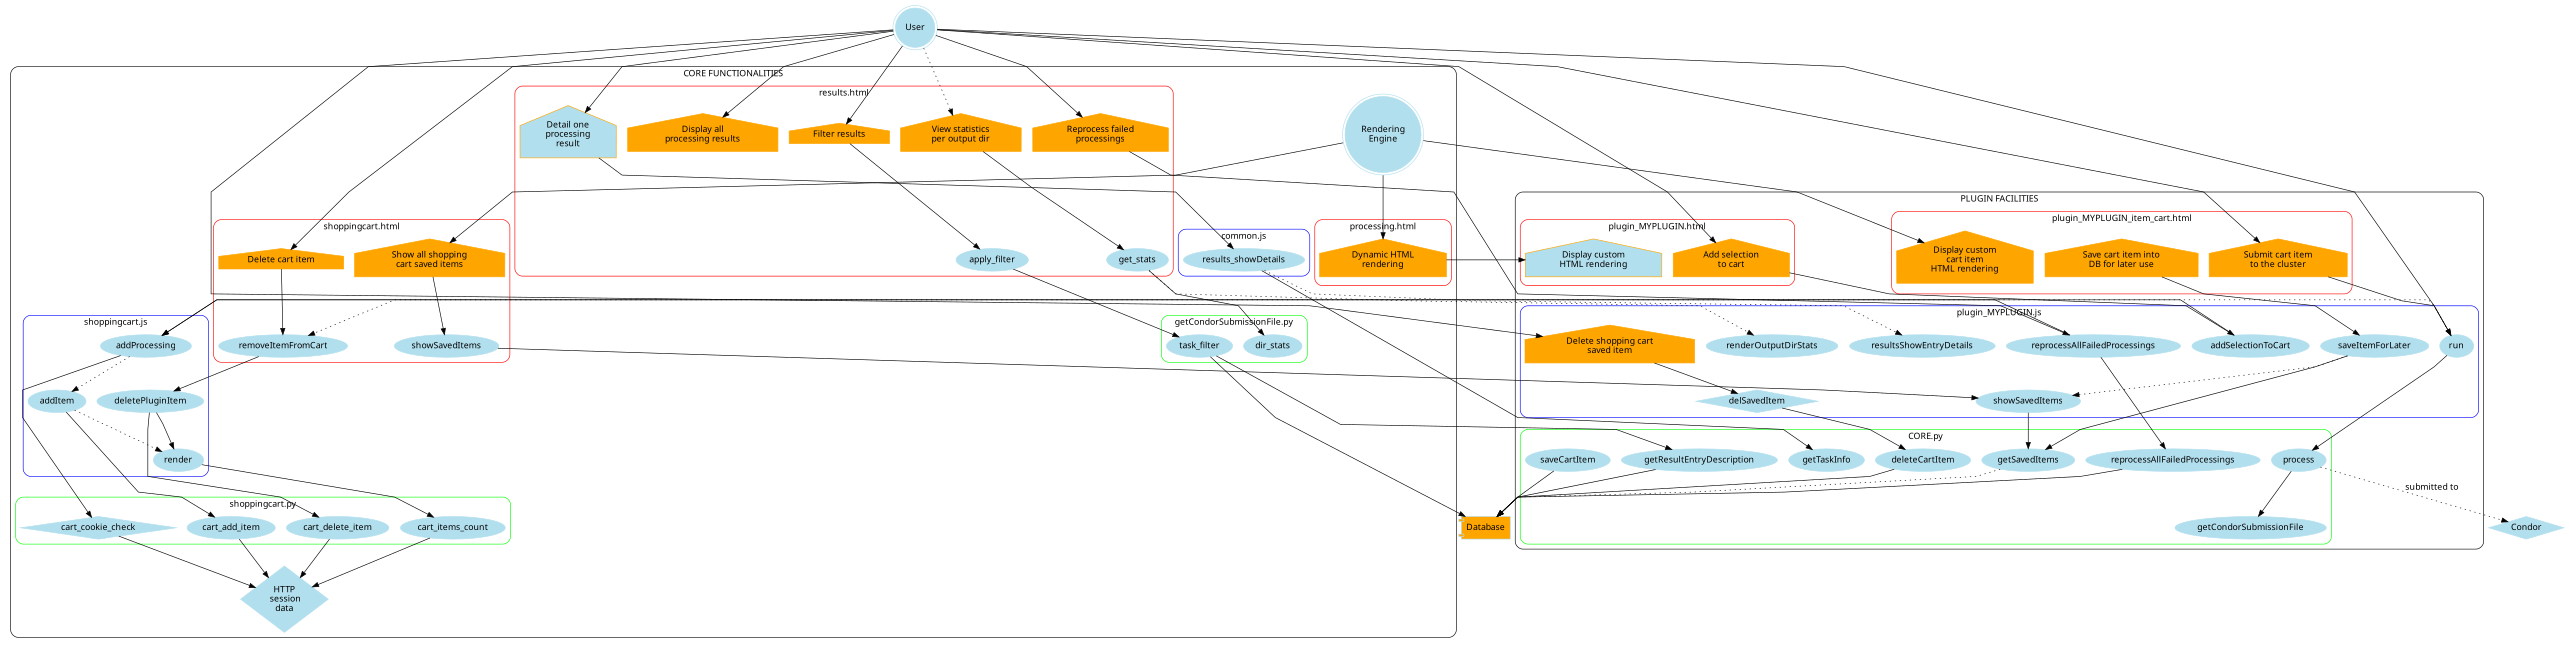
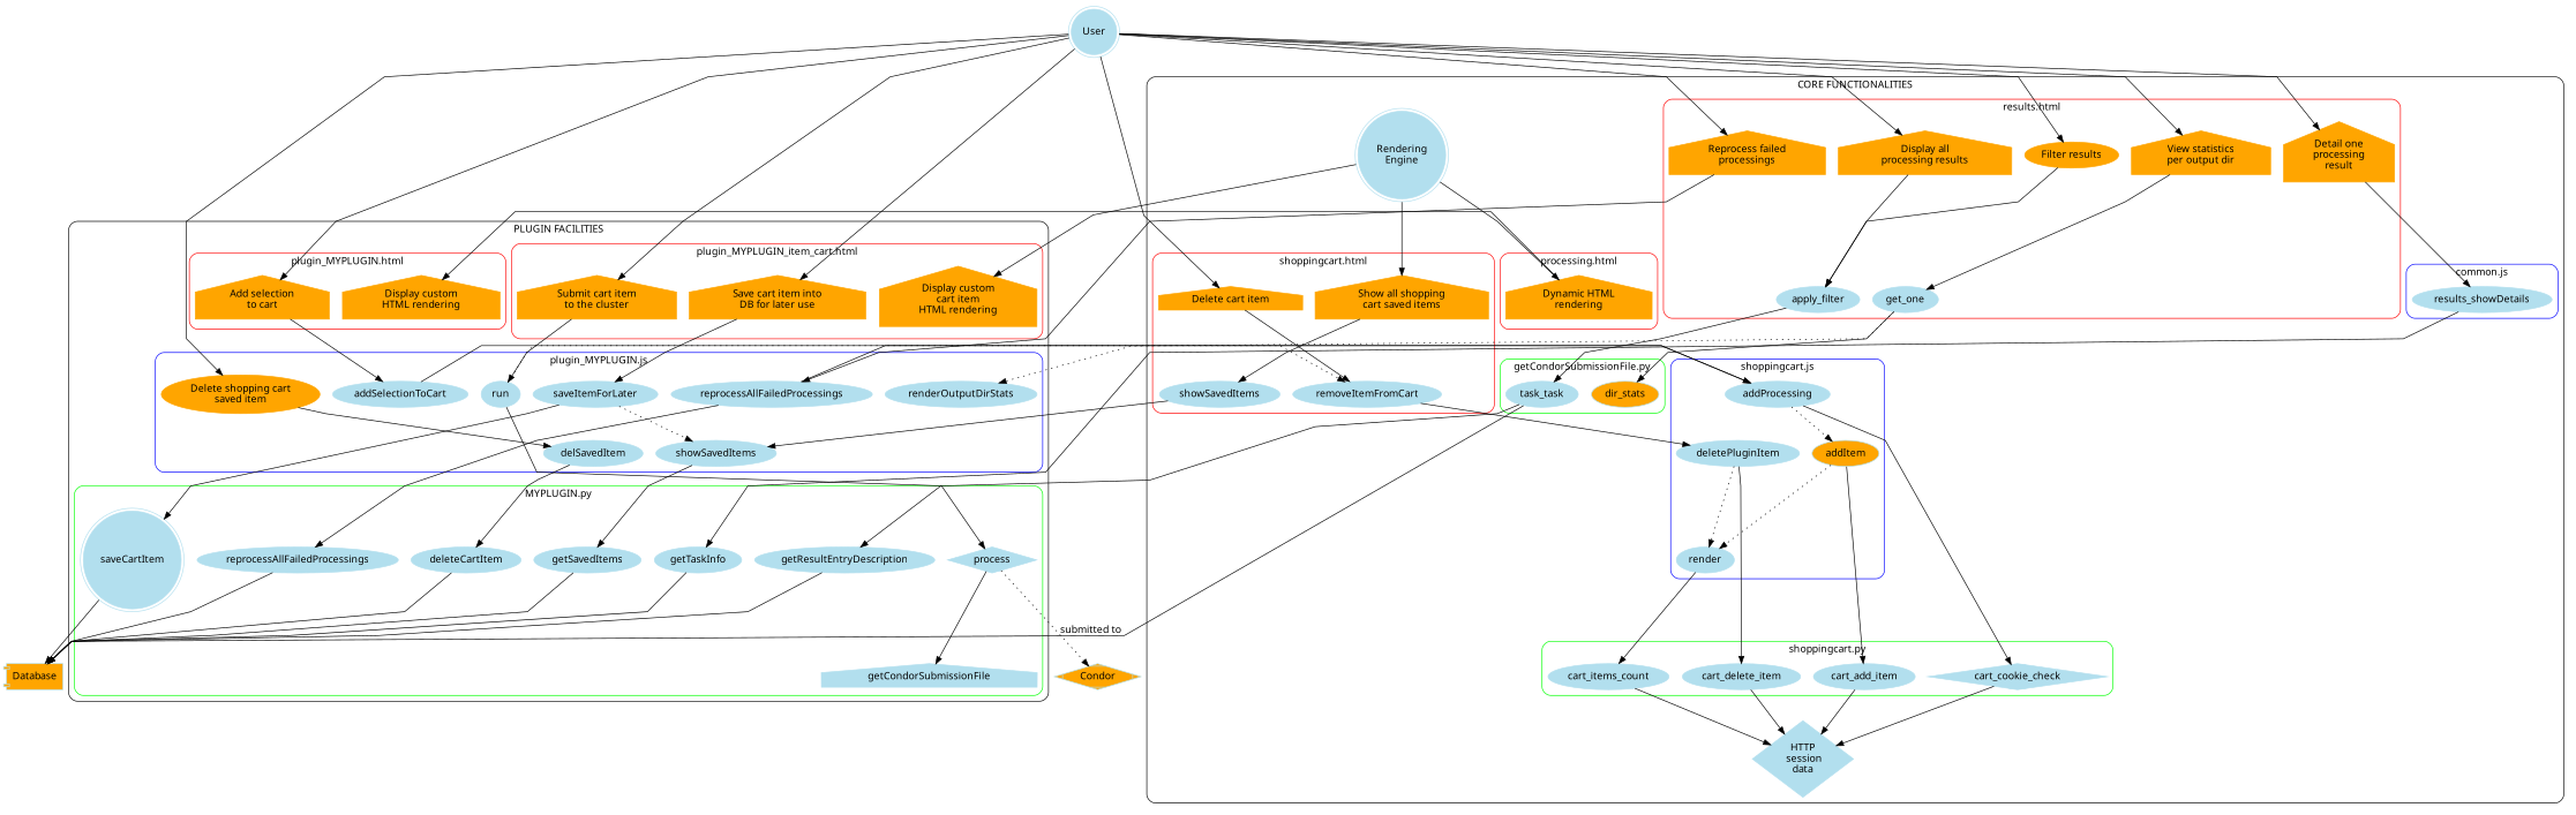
  digraph {
    fontname="Noto Sans"
    rankdir=TB
    root=cluster_user
    splines=polyline
    node [color=lightblue2 fontname="Noto Sans" style=filled]
    edge [fontname="Noto Sans"]
    n1 [label=addSelectionToCart]
    n2 [label=run]
    n3 [label=saveItemForLater]
    n4 [label=showSavedItems]
-   n5 [label=delSavedItem shape=Mdiamond]
-   n6 [label=resultsShowEntryDetails]
-   n7 [color=orange label="Delete shopping cart\nsaved item" shape=house]
+   n5 [label=delSavedItem]
+   n7 [color=orange label="Delete shopping cart\nsaved item" shape=ellipse]
    n8 [label=renderOutputDirStats]
    n9 [label=reprocessAllFailedProcessings]
-   n10 [label=process]
-   n11 [label=getCondorSubmissionFile]
-   n12 [label=saveCartItem]
+   n10 [label=process shape=Mdiamond]
+   n11 [label=getCondorSubmissionFile shape=house]
+   n12 [label=saveCartItem shape=doublecircle]
    n13 [label=getSavedItems]
    n14 [label=deleteCartItem]
    n15 [label=getTaskInfo]
    n16 [label=getResultEntryDescription]
    n17 [label=reprocessAllFailedProcessings]
    n18 [color=orange label="Submit cart item\nto the cluster" shape=house]
    n19 [color=orange label="Save cart item into\nDB for later use" shape=house]
    n20 [color=orange label="Display custom\ncart item\nHTML rendering" shape=house]
    n21 [color=orange label="Add selection\nto cart" shape=house]
-   n22 [color=orange label="Display custom\nHTML rendering" shape=house fillcolor=lightblue2]
-   n23 [color=orange label="Detail one\nprocessing\nresult" shape=house fillcolor=lightblue2]
+   n22 [color=orange label="Display custom\nHTML rendering" shape=house]
+   n23 [color=orange label="Detail one\nprocessing\nresult" shape=house]
    n24 [color=orange label="Display all\nprocessing results" shape=house]
    n25 [label=apply_filter]
    n26 [color=orange label="View statistics\nper output dir" shape=house]
    n27 [color=orange label="Reprocess failed\nprocessings" shape=house]
-   n28 [label=get_stats]
-   n29 [color=orange label="Filter results" shape=house]
+   n28 [label=get_one]
+   n29 [color=orange label="Filter results" shape=ellipse]
    n30 [color=orange label="Dynamic HTML\nrendering" shape=house]
    n31 [color=orange label="Delete cart item" shape=house]
    n32 [color=orange label="Show all shopping\ncart saved items" shape=house]
    n33 [label=removeItemFromCart]
    n34 [label=showSavedItems]
    n35 [label=results_showDetails]
    n36 [label=addProcessing]
-   n37 [label=addItem]
+   n37 [label=addItem fillcolor=orange]
    n38 [label=deletePluginItem]
    n39 [label=render]
    n40 [label=cart_add_item]
    n41 [label=cart_delete_item]
    n42 [label=cart_cookie_check shape=Mdiamond]
    n43 [label=cart_items_count]
-   n44 [label=task_filter]
-   n45 [label=dir_stats]
+   n44 [label=task_task]
+   n45 [label=dir_stats fillcolor=orange]
    n46 [label="Rendering\nEngine" shape=doublecircle]
    n47 [label="HTTP\n session\ndata" shape=Mdiamond]
-   n48 [label=Condor shape=Mdiamond]
+   n48 [label=Condor shape=Mdiamond fillcolor=orange]
    n49 [fillcolor=orange label=Database shape=component]
    n50 [label=User shape=doublecircle]
    subgraph cluster_1 {
      label="PLUGIN FACILITIES"
      style=rounded
      subgraph cluster_2 {
        color=blue
        label="plugin_MYPLUGIN.js"
        style=rounded
        n1
        n2
        n3
        n4
        n5
-       n6
        n7
        n8
        n9
      }
      subgraph cluster_3 {
        color=green
-       label="CORE.py"
+       label="MYPLUGIN.py"
        style=rounded
        n10
        n11
        n12
        n13
        n14
        n15
        n16
        n17
      }
      subgraph cluster_4 {
        color=red
        label="plugin_MYPLUGIN_item_cart.html"
        style=rounded
        n18
        n19
        n20
      }
      subgraph cluster_5 {
        color=red
        label="plugin_MYPLUGIN.html"
        style=rounded
        n21
        n22
      }
    }
    subgraph cluster_6 {
      label="CORE FUNCTIONALITIES"
      style=rounded
      n46
      n47
      subgraph cluster_7 {
        color=red
        label="results.html"
        style=rounded
        n23
        n24
        n25
        n26
        n27
        n28
        n29
      }
      subgraph cluster_8 {
        color=red
        label="processing.html"
        style=rounded
        n30
      }
      subgraph cluster_9 {
        color=red
        label="shoppingcart.html"
        style=rounded
        n31
        n32
        n33
        n34
      }
      subgraph cluster_10 {
        color=blue
        label="common.js"
        style=rounded
        n35
      }
      subgraph cluster_11 {
        color=blue
        label="shoppingcart.js"
        style=rounded
        n36
        n37
        n38
        n39
      }
      subgraph cluster_12 {
        color=green
        label="shoppingcart.py"
        style=rounded
        n40
        n41
        n42
        n43
      }
      subgraph cluster_13 {
        color=green
        label="getCondorSubmissionFile.py"
        style=rounded
        n44
        n45
      }
    }
    n1 -> n36
    n2 -> n10
    n2 -> n33 [style=dotted]
    n3 -> n4 [style=dotted]
-   n3 -> n13
+   n3 -> n12
    n4 -> n13
    n5 -> n14
    n7 -> n5
    n9 -> n17
    n9 -> n36
    n10 -> n11
    n10 -> n48 [label="submitted to" style=dotted]
    n12 -> n49
-   n13 -> n49 [style=dotted]
+   n13 -> n49
    n14 -> n49
+   n15 -> n49
    n16 -> n49
    n17 -> n49
    n18 -> n2
    n19 -> n3
    n21 -> n1
    n23 -> n35
+   n24 -> n25
    n25 -> n44
    n26 -> n28
    n27 -> n9
    n28 -> n8 [style=dotted]
    n28 -> n45
    n29 -> n25
    n30 -> n22
    n31 -> n33
    n32 -> n34
    n33 -> n38
    n34 -> n4
-   n35 -> n6 [style=dotted]
    n35 -> n15
    n36 -> n37 [style=dotted]
    n36 -> n42
    n37 -> n39 [style=dotted]
    n37 -> n40
-   n38 -> n39 [style=solid]
+   n38 -> n39 [style=dotted]
    n38 -> n41
    n39 -> n43
    n40 -> n47
    n41 -> n47
    n42 -> n47
    n43 -> n47
    n44 -> n16
    n44 -> n49
    n46 -> n20
    n46 -> n30
    n46 -> n32
    n50 -> n7
    n50 -> n18
-   n50 -> n2
+   n50 -> n19
    n50 -> n21
    n50 -> n23
    n50 -> n24
-   n50 -> n26 [style=dotted]
+   n50 -> n26
    n50 -> n27
    n50 -> n29
    n50 -> n31
  }
